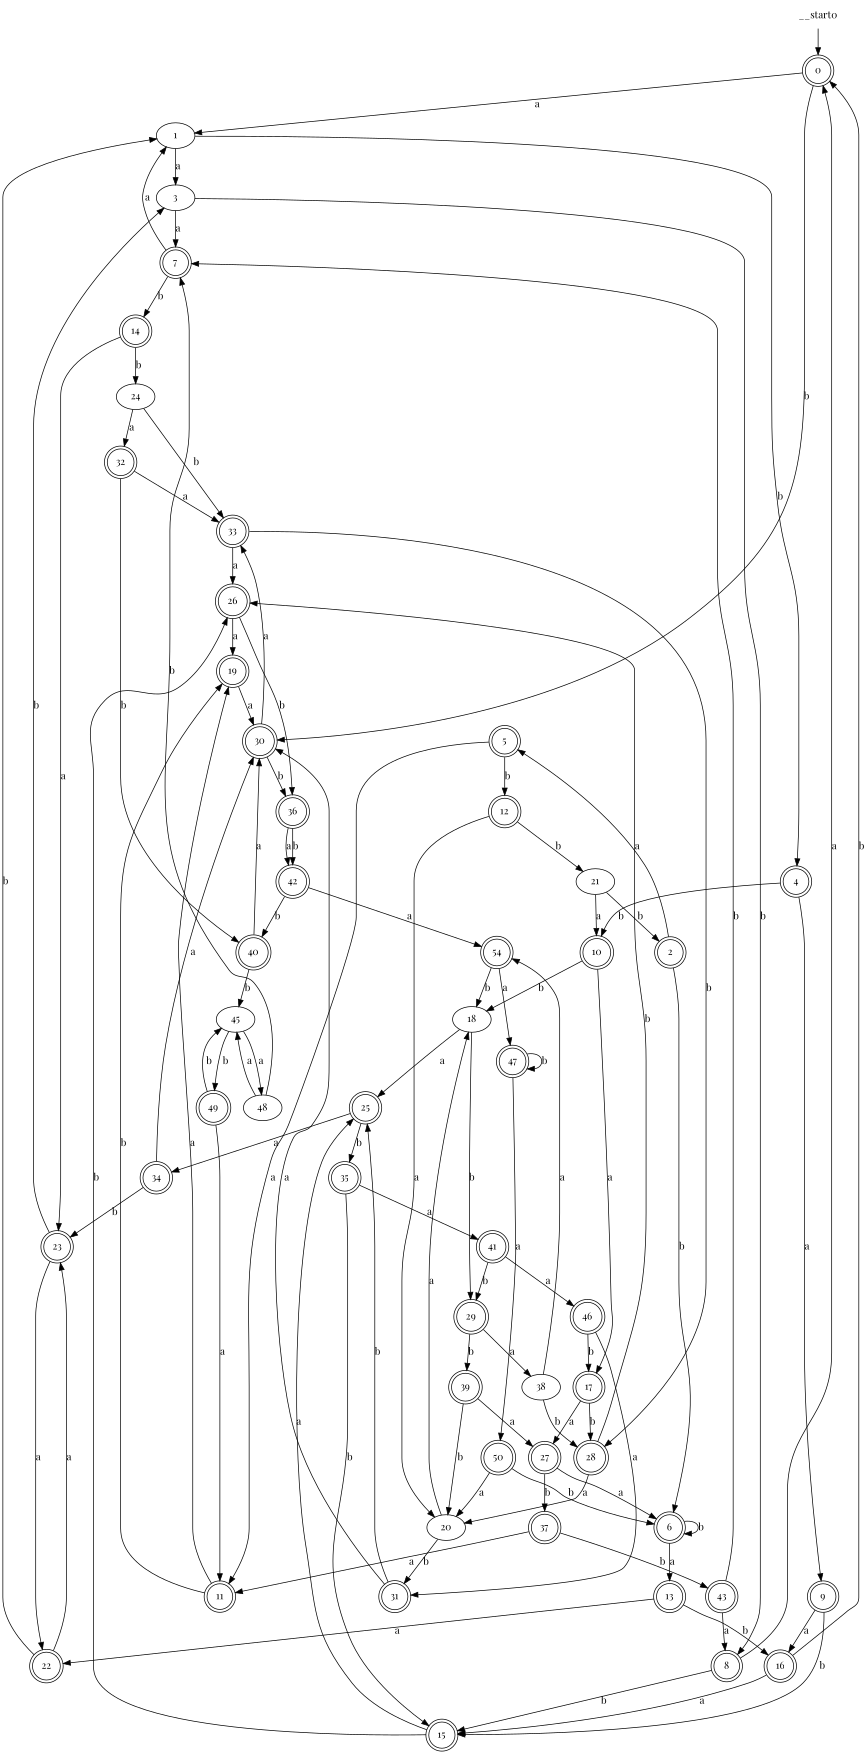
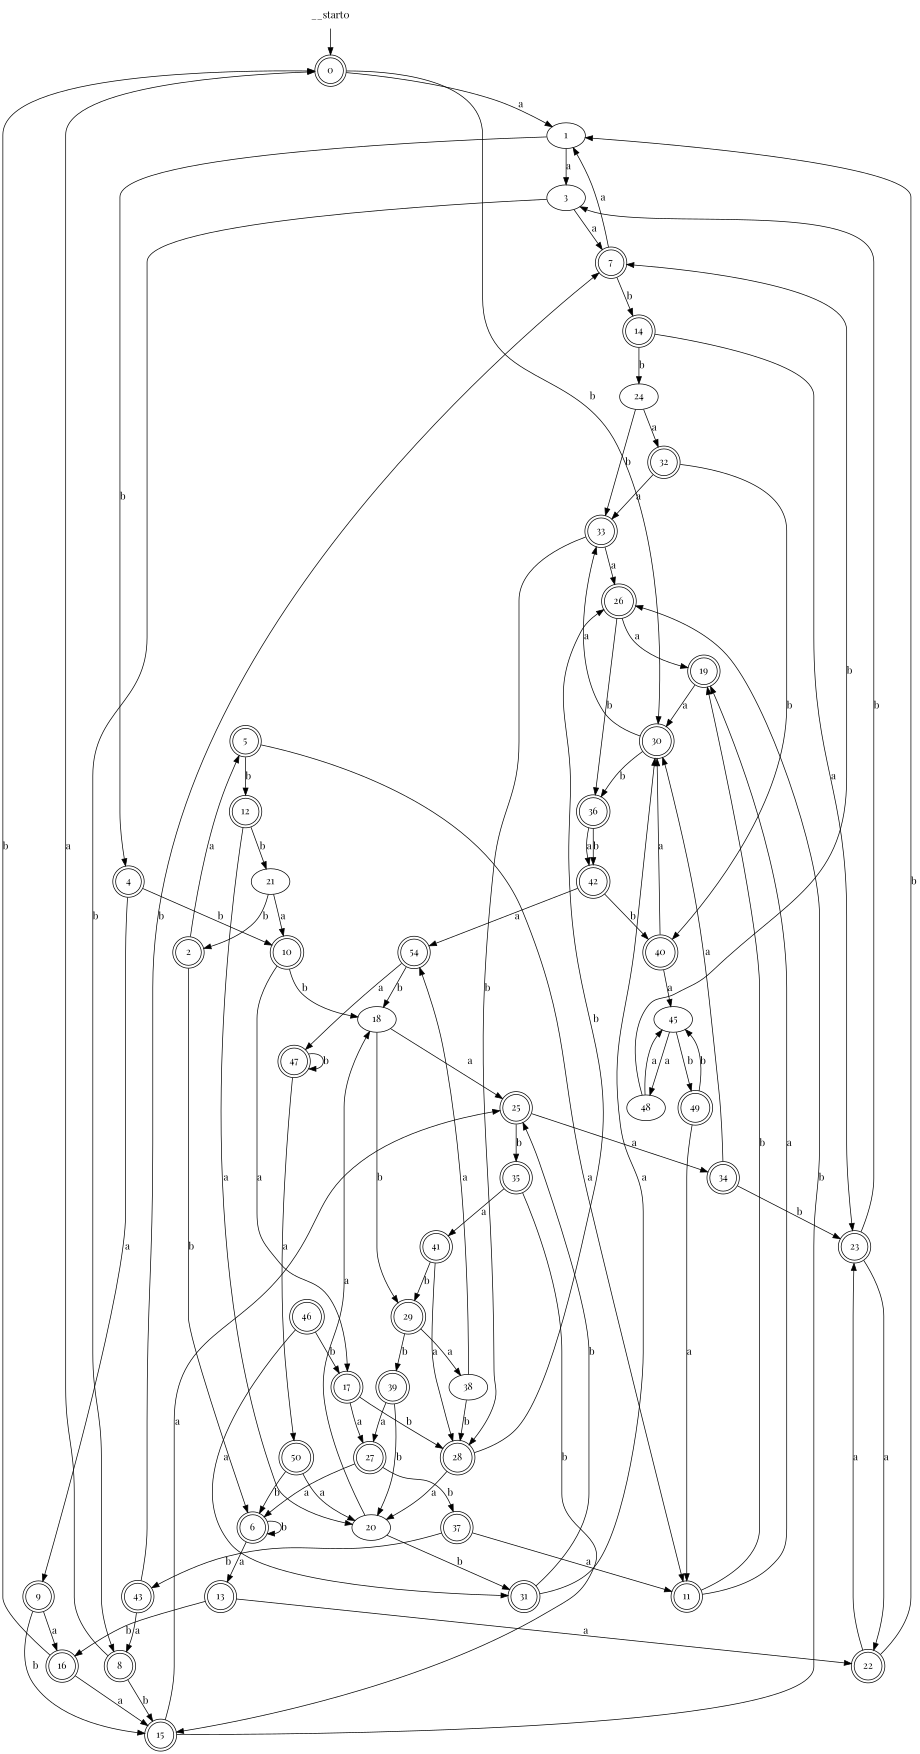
  digraph {
    fontname="Playfair Display"
    node [fontname="Playfair Display" shape=doublecircle]
    edge [fontname="Playfair Display"]
    __start0 [shape=none]
    0
    1 [shape=""]
    30
    3 [shape=""]
    4
    2
    5
    6
    7
    8
    9
    10
    11
    12
    13
    14
    15
    16
    17
    18 [shape=""]
    19
    20 [shape=""]
    21 [shape=""]
    22
    23
    24 [shape=""]
    25
    26
    27
    28
    29
    31
    32
    33
    34
    35
    36
    37
    38 [shape=""]
    39
    40
    41
    42
    43
    n46 [label=54]
    45 [shape=""]
    46
    47
    48 [shape=""]
    49
    50
    __start0 -> 0
    0 -> 1 [label=a]
    0 -> 30 [label=b]
    1 -> 3 [label=a]
    1 -> 4 [label=b]
    30 -> 33 [label=a]
    30 -> 36 [label=b]
    3 -> 7 [label=a]
    3 -> 8 [label=b]
    4 -> 9 [label=a]
    4 -> 10 [label=b]
    2 -> 5 [label=a]
    2 -> 6 [label=b]
    5 -> 11 [label=a]
    5 -> 12 [label=b]
    6 -> 6 [label=b]
    6 -> 13 [label=a]
    7 -> 1 [label=a]
    7 -> 14 [label=b]
    8 -> 0 [label=a]
    8 -> 15 [label=b]
    9 -> 15 [label=b]
    9 -> 16 [label=a]
    10 -> 17 [label=a]
    10 -> 18 [label=b]
    11 -> 19 [label=a]
    11 -> 19 [label=b]
    12 -> 20 [label=a]
    12 -> 21 [label=b]
    13 -> 16 [label=b]
    13 -> 22 [label=a]
    14 -> 23 [label=a]
    14 -> 24 [label=b]
    15 -> 25 [label=a]
    15 -> 26 [label=b]
    16 -> 0 [label=b]
    16 -> 15 [label=a]
    17 -> 27 [label=a]
    17 -> 28 [label=b]
    18 -> 25 [label=a]
    18 -> 29 [label=b]
    19 -> 30 [label=a]
    20 -> 18 [label=a]
    20 -> 31 [label=b]
    21 -> 2 [label=b]
    21 -> 10 [label=a]
    22 -> 1 [label=b]
    22 -> 23 [label=a]
    23 -> 3 [label=b]
    23 -> 22 [label=a]
    24 -> 32 [label=a]
    24 -> 33 [label=b]
    25 -> 34 [label=a]
    25 -> 35 [label=b]
    26 -> 19 [label=a]
    26 -> 36 [label=b]
    27 -> 6 [label=a]
    27 -> 37 [label=b]
    28 -> 20 [label=a]
    28 -> 26 [label=b]
    29 -> 38 [label=a]
    29 -> 39 [label=b]
    31 -> 30 [label=a]
    31 -> 25 [label=b]
    32 -> 33 [label=a]
    32 -> 40 [label=b]
    33 -> 26 [label=a]
    33 -> 28 [label=b]
    34 -> 30 [label=a]
    34 -> 23 [label=b]
    35 -> 15 [label=b]
    35 -> 41 [label=a]
    36 -> 42 [label=a]
    36 -> 42 [label=b]
    37 -> 11 [label=a]
    37 -> 43 [label=b]
    38 -> 28 [label=b]
    38 -> n46 [label=a]
    39 -> 20 [label=b]
    39 -> 27 [label=a]
    40 -> 30 [label=a]
-   40 -> 45 [label=b]
+   40 -> 45 [label=a]
    41 -> 29 [label=b]
-   41 -> 46 [label=a]
+   41 -> 28 [label=a]
    42 -> 40 [label=b]
    42 -> n46 [label=a]
    43 -> 7 [label=b]
    43 -> 8 [label=a]
    n46 -> 18 [label=b]
    n46 -> 47 [label=a]
    45 -> 48 [label=a]
    45 -> 49 [label=b]
    46 -> 17 [label=b]
    46 -> 31 [label=a]
    47 -> 47 [label=b]
    47 -> 50 [label=a]
    48 -> 7 [label=b]
    48 -> 45 [label=a]
    49 -> 11 [label=a]
    49 -> 45 [label=b]
    50 -> 6 [label=b]
    50 -> 20 [label=a]
  }
